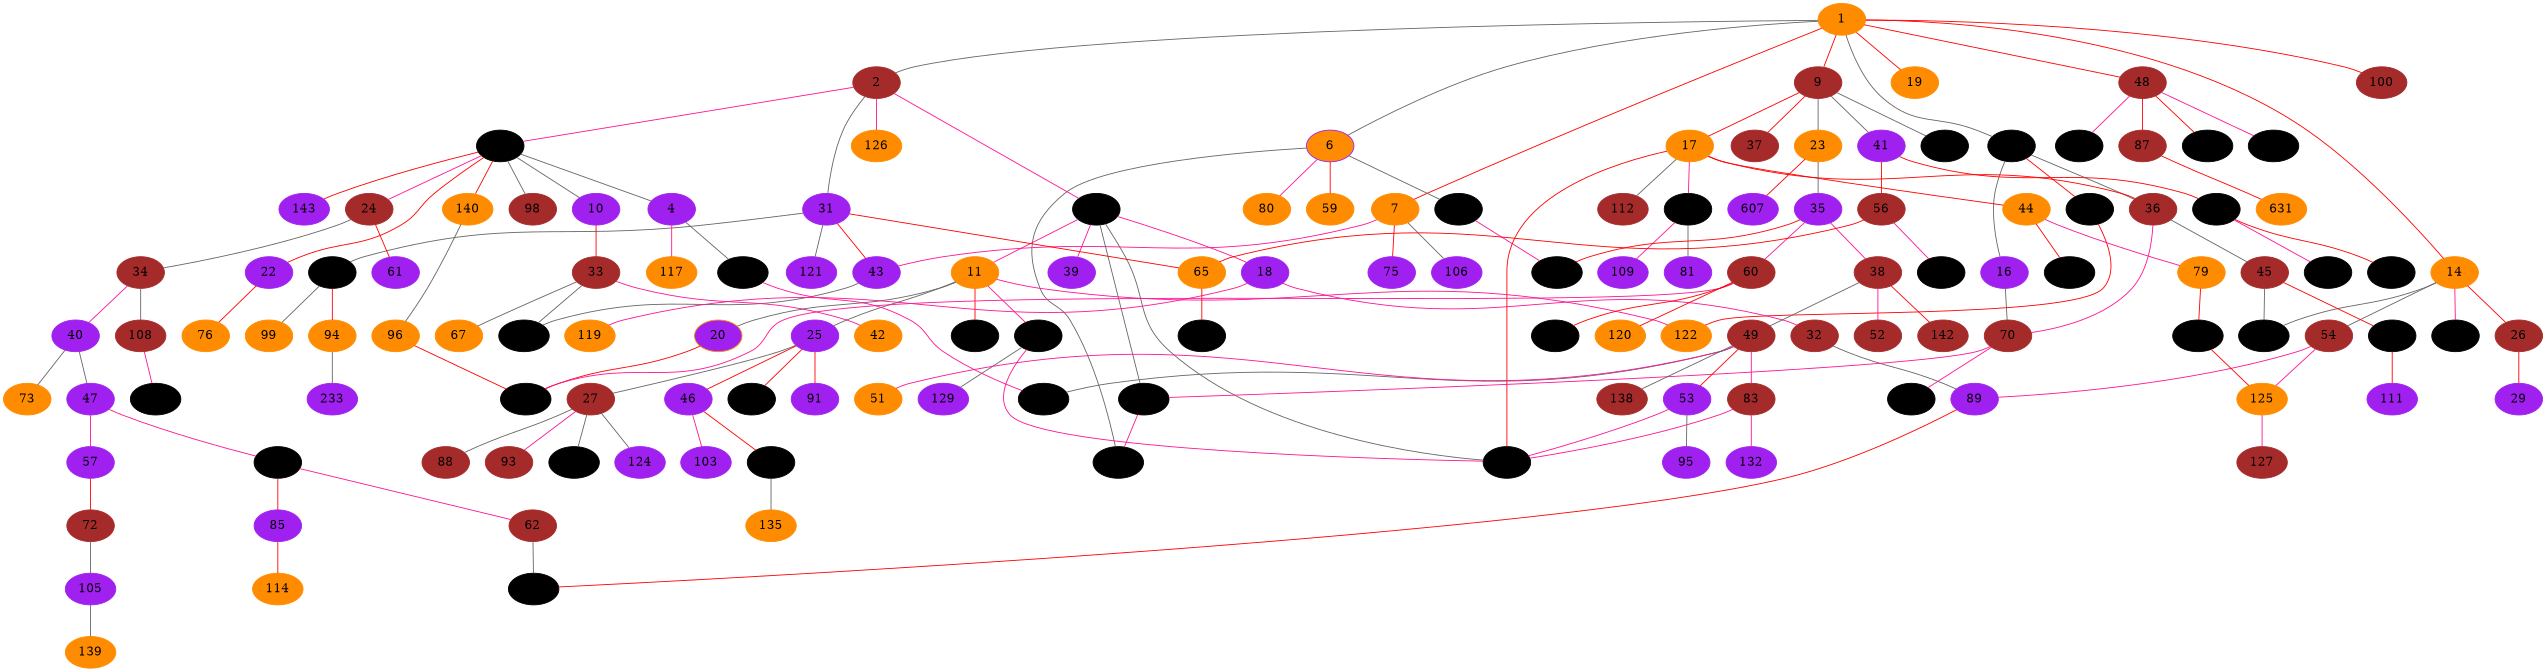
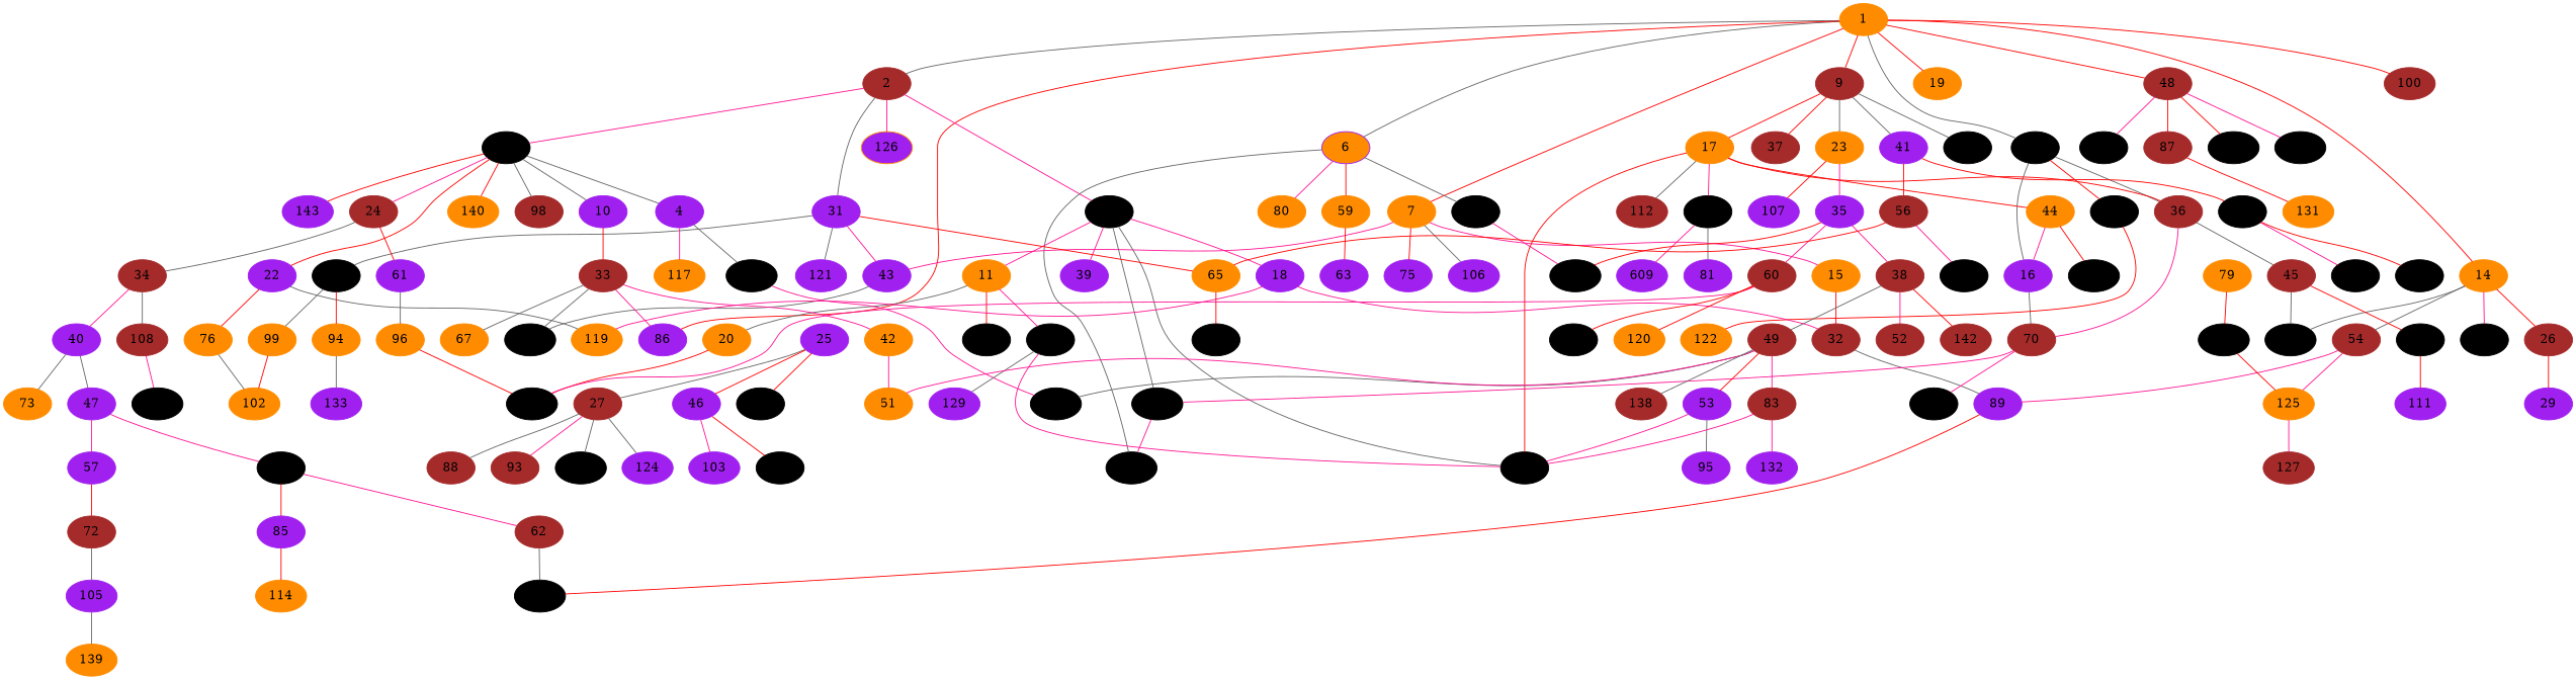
  graph {
    node [color=purple style=filled]
    edge [color=red]
    1 [color=darkorange]
    2 [color=brown]
    6 [fillcolor=darkorange]
    7 [color=darkorange]
    9 [color=brown]
    12 [color=black]
    14 [color=darkorange]
    19 [color=darkorange]
    48 [color=brown]
+   86
    100 [color=brown]
    3 [color=black]
    5 [color=black]
    31
-   126 [color=darkorange]
+   126 [color=darkorange fillcolor=purple]
    8 [color=black]
    59 [color=darkorange]
    80 [color=darkorange]
    130 [color=black]
+   15 [color=darkorange]
    43
    75
    106
    17 [color=darkorange]
    21 [color=black]
    23 [color=darkorange]
    37 [color=brown]
    41
    16
    36 [color=brown]
    74 [color=black]
    26 [color=brown]
    28 [color=black]
    54 [color=brown]
    136 [color=black]
    69 [color=black]
    87 [color=brown]
    104 [color=black]
    118 [color=black]
    4
    10
    22
    24 [color=brown]
    98 [color=brown]
    140 [color=darkorange]
    143
    11 [color=darkorange]
    18
    39
    84 [color=black]
    116 [color=black]
    65 [color=darkorange]
    66 [color=black]
    121
    117 [color=darkorange]
    137 [color=black]
    33 [color=brown]
    119 [color=darkorange]
    76 [color=darkorange]
    34 [color=brown]
    61
    144 [color=black]
    13 [color=black]
-   20 [color=darkorange fillcolor=purple]
+   20 [color=darkorange]
    25
    58 [color=black]
    122 [color=darkorange]
    32 [color=brown]
    141 [color=black]
+   63
    113 [color=black]
    30 [color=black]
    44 [color=darkorange]
    112 [color=brown]
    35
-   107 [label=607]
+   107
    56 [color=brown]
    78 [color=black]
    42 [color=darkorange]
    67 [color=darkorange]
    129
    134 [color=black]
    27 [color=brown]
    46
    68 [color=black]
-   91
    70 [color=brown]
    45 [color=brown]
    29
    89
    125 [color=darkorange]
    71 [color=black]
    81
-   109
+   109 [label=609]
    79 [color=darkorange]
    128 [color=black]
+   102 [color=darkorange]
    38 [color=brown]
    60 [color=brown]
    40
    108 [color=brown]
    96 [color=darkorange]
    88 [color=brown]
    93 [color=brown]
    123 [color=black]
    124
    50 [color=black]
    103
    97 [color=black]
    94 [color=darkorange]
    99 [color=darkorange]
    101 [color=black]
    51 [color=darkorange]
    47
    73 [color=darkorange]
    110 [color=black]
    49 [color=brown]
    52 [color=brown]
    142 [color=brown]
    90 [color=black]
    120 [color=darkorange]
    64 [color=black]
    53
    83 [color=brown]
    138 [color=brown]
    55 [color=black]
    57
    77 [color=black]
    82 [color=black]
    92 [color=black]
    115 [color=black]
    111
-   135 [color=darkorange]
    62 [color=brown]
    85
    72 [color=brown]
-   131 [color=darkorange label=631]
+   131 [color=darkorange]
    95
    132
    127 [color=brown]
    114 [color=darkorange]
    105
-   133 [label=233]
+   133
    139 [color=darkorange]
    1 -- 2 [color=gray40]
    1 -- 6 [color=gray40]
    1 -- 7
    1 -- 9
    1 -- 12 [color=gray40]
    1 -- 14
    1 -- 19
    1 -- 48
+   1 -- 86
    1 -- 100
    2 -- 3 [color=deeppink]
    2 -- 5 [color=deeppink]
    2 -- 31 [color=gray40]
    2 -- 126 [color=deeppink]
    6 -- 8 [color=gray40]
    6 -- 59
    6 -- 80 [color=deeppink]
    6 -- 130 [color=gray40]
+   7 -- 15 [color=deeppink]
    7 -- 43 [color=deeppink]
    7 -- 75
    7 -- 106 [color=gray40]
    9 -- 17
    9 -- 21 [color=gray40]
    9 -- 23 [color=gray40]
    9 -- 37
    9 -- 41 [color=gray40]
    12 -- 16 [color=gray40]
    12 -- 36 [color=gray40]
    12 -- 74
    14 -- 26
    14 -- 28 [color=deeppink]
    14 -- 54 [color=gray40]
    14 -- 136 [color=gray40]
    48 -- 69 [color=deeppink]
    48 -- 87
    48 -- 104
    48 -- 118 [color=deeppink]
    3 -- 4 [color=gray40]
    3 -- 10 [color=gray40]
    3 -- 22
    3 -- 24 [color=deeppink]
    3 -- 98 [color=gray40]
    3 -- 140
    3 -- 143
    5 -- 11 [color=deeppink]
    5 -- 18 [color=deeppink]
    5 -- 39 [color=deeppink]
    5 -- 84 [color=gray40]
    5 -- 116 [color=gray40]
-   31 -- 43
+   31 -- 43 [color=deeppink]
    31 -- 65
    31 -- 66 [color=gray40]
    31 -- 121 [color=gray40]
    8 -- 141 [color=deeppink]
+   59 -- 63
+   15 -- 32
    43 -- 113 [color=gray40]
    17 -- 36
    17 -- 84
    17 -- 30 [color=deeppink]
    17 -- 44
    17 -- 112 [color=gray40]
-   23 -- 35 [color=gray40]
+   23 -- 35 [color=deeppink]
    23 -- 107
    41 -- 56
    41 -- 78
    16 -- 70 [color=gray40]
    36 -- 70 [color=deeppink]
    36 -- 45 [color=gray40]
    74 -- 122
    26 -- 29
    54 -- 89 [color=deeppink]
    54 -- 125 [color=deeppink]
    87 -- 131
    4 -- 117 [color=deeppink]
    4 -- 137 [color=gray40]
    10 -- 33
+   22 -- 119 [color=gray40]
    22 -- 76
    24 -- 34 [color=gray40]
    24 -- 61
    11 -- 13 [color=deeppink]
    11 -- 20 [color=gray40]
-   11 -- 25 [color=gray40]
    11 -- 58
-   11 -- 122 [color=deeppink]
    18 -- 119 [color=deeppink]
    18 -- 32 [color=deeppink]
    116 -- 130 [color=deeppink]
    65 -- 97
    66 -- 94
    66 -- 99 [color=gray40]
    137 -- 144 [color=deeppink]
+   33 -- 86 [color=deeppink]
    33 -- 113 [color=gray40]
    33 -- 42 [color=deeppink]
    33 -- 67 [color=gray40]
+   76 -- 102 [color=gray40]
    34 -- 40 [color=deeppink]
    34 -- 108 [color=gray40]
-   140 -- 96 [color=gray40]
+   61 -- 96 [color=gray40]
    13 -- 84 [color=deeppink]
    13 -- 129 [color=gray40]
    20 -- 134
    25 -- 27 [color=gray40]
    25 -- 46
    25 -- 68
-   25 -- 91
    32 -- 89 [color=gray40]
    30 -- 81 [color=gray40]
    30 -- 109 [color=deeppink]
-   44 -- 79 [color=deeppink]
+   44 -- 16 [color=deeppink]
    44 -- 128
    35 -- 141
    35 -- 38 [color=deeppink]
    35 -- 60 [color=deeppink]
    56 -- 65
    56 -- 77 [color=deeppink]
    78 -- 82 [color=deeppink]
    78 -- 92
+   42 -- 51 [color=deeppink]
    27 -- 88 [color=gray40]
    27 -- 93 [color=deeppink]
    27 -- 123 [color=gray40]
    27 -- 124 [color=gray40]
    46 -- 50
    46 -- 103 [color=deeppink]
    70 -- 116 [color=deeppink]
    70 -- 71 [color=deeppink]
    45 -- 136 [color=gray40]
    45 -- 64
    89 -- 101
    125 -- 127 [color=deeppink]
    79 -- 115
    38 -- 49 [color=gray40]
    38 -- 52 [color=deeppink]
    38 -- 142
    60 -- 134 [color=deeppink]
    60 -- 90
    60 -- 120
    40 -- 47 [color=gray40]
    40 -- 73 [color=gray40]
    108 -- 110 [color=deeppink]
    96 -- 134
-   50 -- 135 [color=gray40]
    94 -- 133 [color=gray40]
+   99 -- 102
    47 -- 55 [color=deeppink]
    47 -- 57 [color=deeppink]
    49 -- 144 [color=gray40]
    49 -- 51 [color=deeppink]
    49 -- 53
    49 -- 83 [color=deeppink]
    49 -- 138 [color=gray40]
    64 -- 111
    53 -- 84 [color=deeppink]
    53 -- 95 [color=gray40]
    83 -- 84 [color=deeppink]
    83 -- 132 [color=deeppink]
    55 -- 62 [color=deeppink]
    55 -- 85
    57 -- 72
    115 -- 125
    62 -- 101 [color=gray40]
    85 -- 114
    72 -- 105 [color=gray40]
    105 -- 139 [color=gray40]
  }
